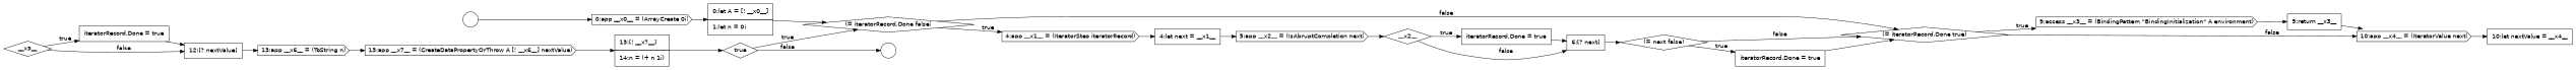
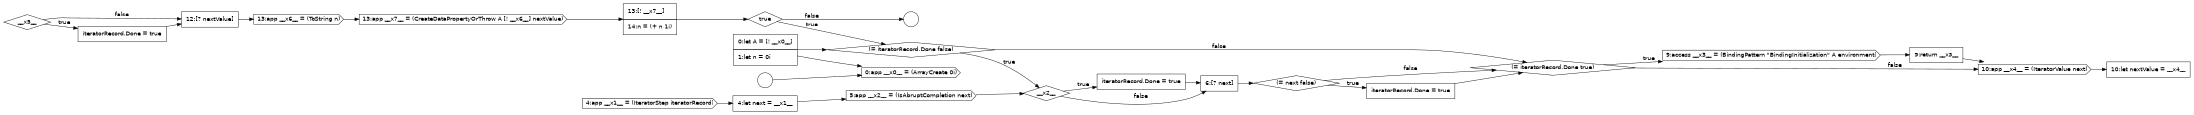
  digraph {
    fontname="DejaVu Sans"
    rankdir=LR
    node [color=black fillcolor=white fontname="DejaVu Sans" shape=none style=filled]
    edge [color=black fontname="DejaVu Sans"]
    n1 [label=<<font color="black">13:app __x6__ = (ToString n)</font>> shape=cds]
    n2 [label=<<font color="black">13:app __x7__ = (CreateDataPropertyOrThrow A [! __x6__] nextValue)</font>> shape=cds]
    n3 [label=<<font color="black">     <table border="0" cellborder="1" cellspacing="0" cellpadding="10">       <tr><td align="left">13:[! __x7__]</td></tr>       <tr><td align="left">14:n = (+ n 1i)</td></tr>     </table>   </font>> margin=0]
    n4 [label=<<font color="black">9:access __x3__ = (BindingPattern &quot;BindingInitialization&quot; A environment)</font>> shape=cds]
    n5 [label=<<font color="black">     <table border="0" cellborder="1" cellspacing="0" cellpadding="10">       <tr><td align="left">9:return __x3__</td></tr>     </table>   </font>> margin=0]
    n6 [label=<<font color="black">10:app __x4__ = (IteratorValue next)</font>> shape=cds]
    n7 [label=<<font color="black">__x5__</font>> shape=diamond]
    n8 [label=<<font color="black">     <table border="0" cellborder="1" cellspacing="0" cellpadding="10">       <tr><td align="left">iteratorRecord.Done = true</td></tr>     </table>   </font>> margin=0]
    n9 [label=<<font color="black">     <table border="0" cellborder="1" cellspacing="0" cellpadding="10">       <tr><td align="left">12:[? nextValue]</td></tr>     </table>   </font>> margin=0]
    n10 [label=<<font color="black">true</font>> shape=diamond]
    n11 [label=" " shape=circle]
    n12 [label=<<font color="black">(= iteratorRecord.Done false)</font>> shape=diamond]
    n13 [label=<<font color="black">     <table border="0" cellborder="1" cellspacing="0" cellpadding="10">       <tr><td align="left">iteratorRecord.Done = true</td></tr>     </table>   </font>> margin=0]
    n14 [label=<<font color="black">     <table border="0" cellborder="1" cellspacing="0" cellpadding="10">       <tr><td align="left">6:[? next]</td></tr>     </table>   </font>> margin=0]
    n15 [label=<<font color="black">(= next false)</font>> shape=diamond]
    n16 [label=<<font color="black">     <table border="0" cellborder="1" cellspacing="0" cellpadding="10">       <tr><td align="left">0:let A = [! __x0__]</td></tr>       <tr><td align="left">1:let n = 0i</td></tr>     </table>   </font>> margin=0]
    n17 [label=<<font color="black">(= iteratorRecord.Done true)</font>> shape=diamond]
    n18 [label=<<font color="black">     <table border="0" cellborder="1" cellspacing="0" cellpadding="10">       <tr><td align="left">10:let nextValue = __x4__</td></tr>     </table>   </font>> margin=0]
    n19 [label=<<font color="black">4:app __x1__ = (IteratorStep iteratorRecord)</font>> shape=cds]
    n20 [label=<<font color="black">     <table border="0" cellborder="1" cellspacing="0" cellpadding="10">       <tr><td align="left">iteratorRecord.Done = true</td></tr>     </table>   </font>> margin=0]
    n21 [label=<<font color="black">__x2__</font>> shape=diamond]
    n22 [label=<<font color="black">     <table border="0" cellborder="1" cellspacing="0" cellpadding="10">       <tr><td align="left">4:let next = __x1__</td></tr>     </table>   </font>> margin=0]
    n23 [label=<<font color="black">5:app __x2__ = (IsAbruptCompletion next)</font>> shape=cds]
    n24 [label=<<font color="black">0:app __x0__ = (ArrayCreate 0i)</font>> shape=cds]
    n25 [label=" " shape=circle]
    n1 -> n2
    n2 -> n3
    n3 -> n10
    n4 -> n5
    n5 -> n6
    n6 -> n18
    n7 -> n8 [label=<<font color="black">true</font>>]
    n7 -> n9 [label=<<font color="black">false</font>>]
    n8 -> n9
    n9 -> n1
    n10 -> n11 [label=<<font color="black">false</font>>]
    n10 -> n12 [label=<<font color="black">true</font>>]
    n12 -> n17 [label=<<font color="black">false</font>>]
-   n12 -> n19 [label=<<font color="black">true</font>>]
+   n12 -> n21 [label=<<font color="black">true</font>>]
    n13 -> n14
    n14 -> n15
    n15 -> n17 [label=<<font color="black">false</font>>]
    n15 -> n20 [label=<<font color="black">true</font>>]
    n16 -> n12
    n17 -> n4 [label=<<font color="black">true</font>>]
    n17 -> n6 [label=<<font color="black">false</font>>]
    n19 -> n22
    n20 -> n17
    n21 -> n13 [label=<<font color="black">true</font>>]
    n21 -> n14 [label=<<font color="black">false</font>>]
    n22 -> n23
    n23 -> n21
-   n24 -> n16
+   n16 -> n24
    n25 -> n24
  }
